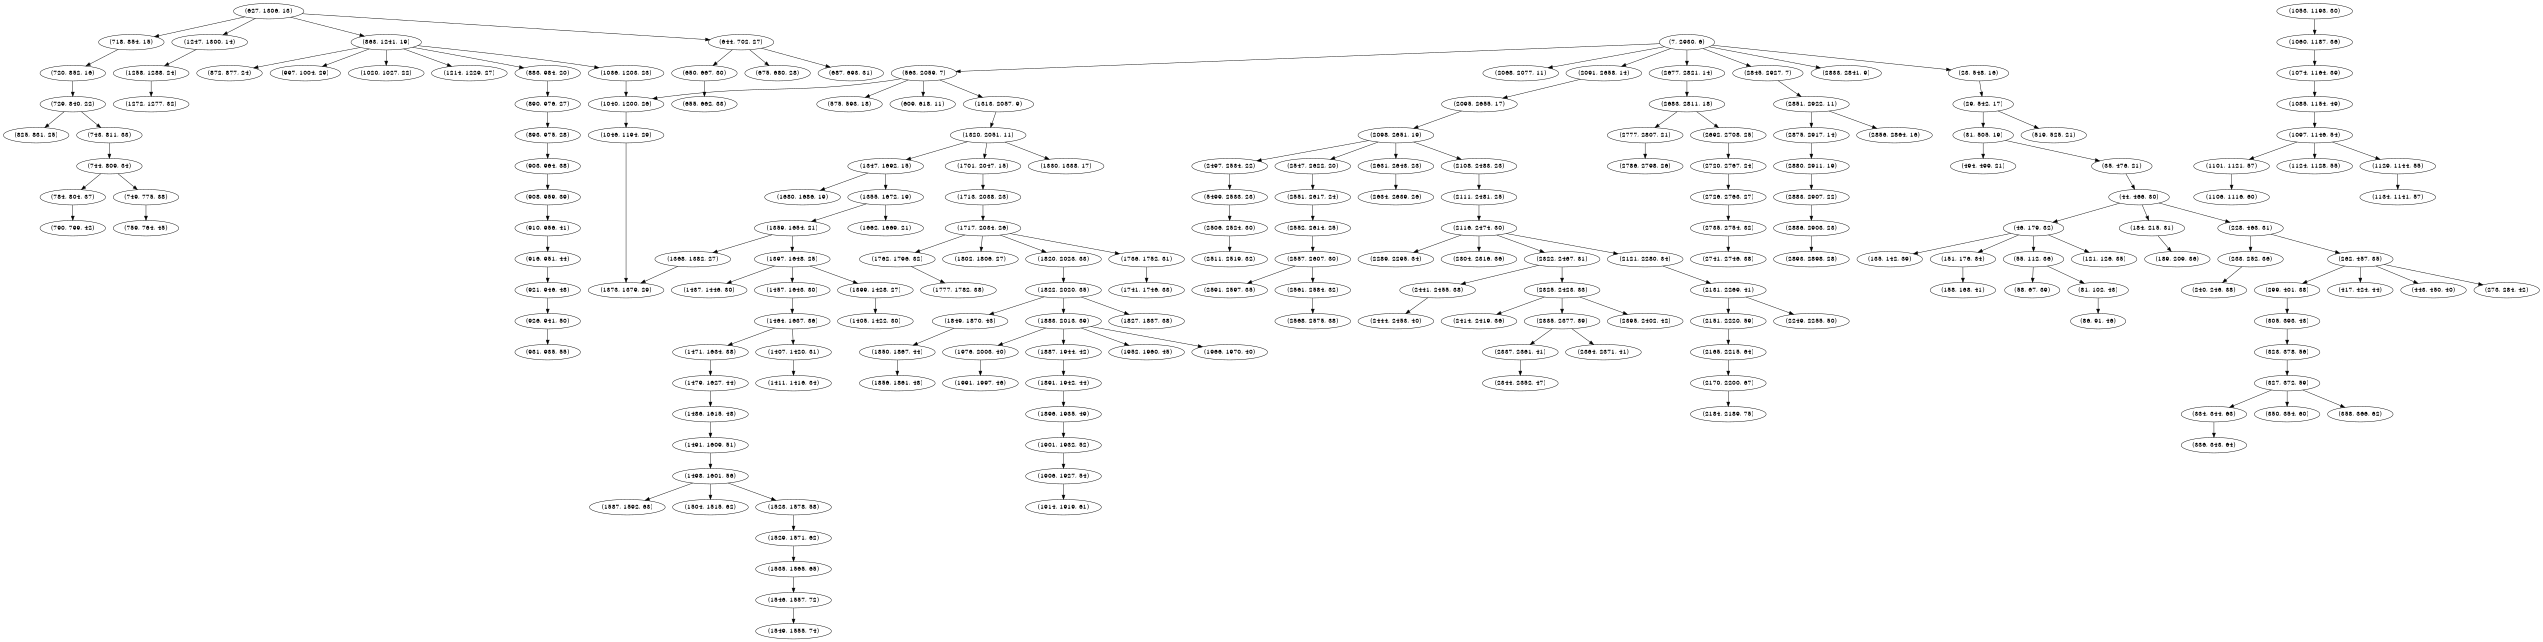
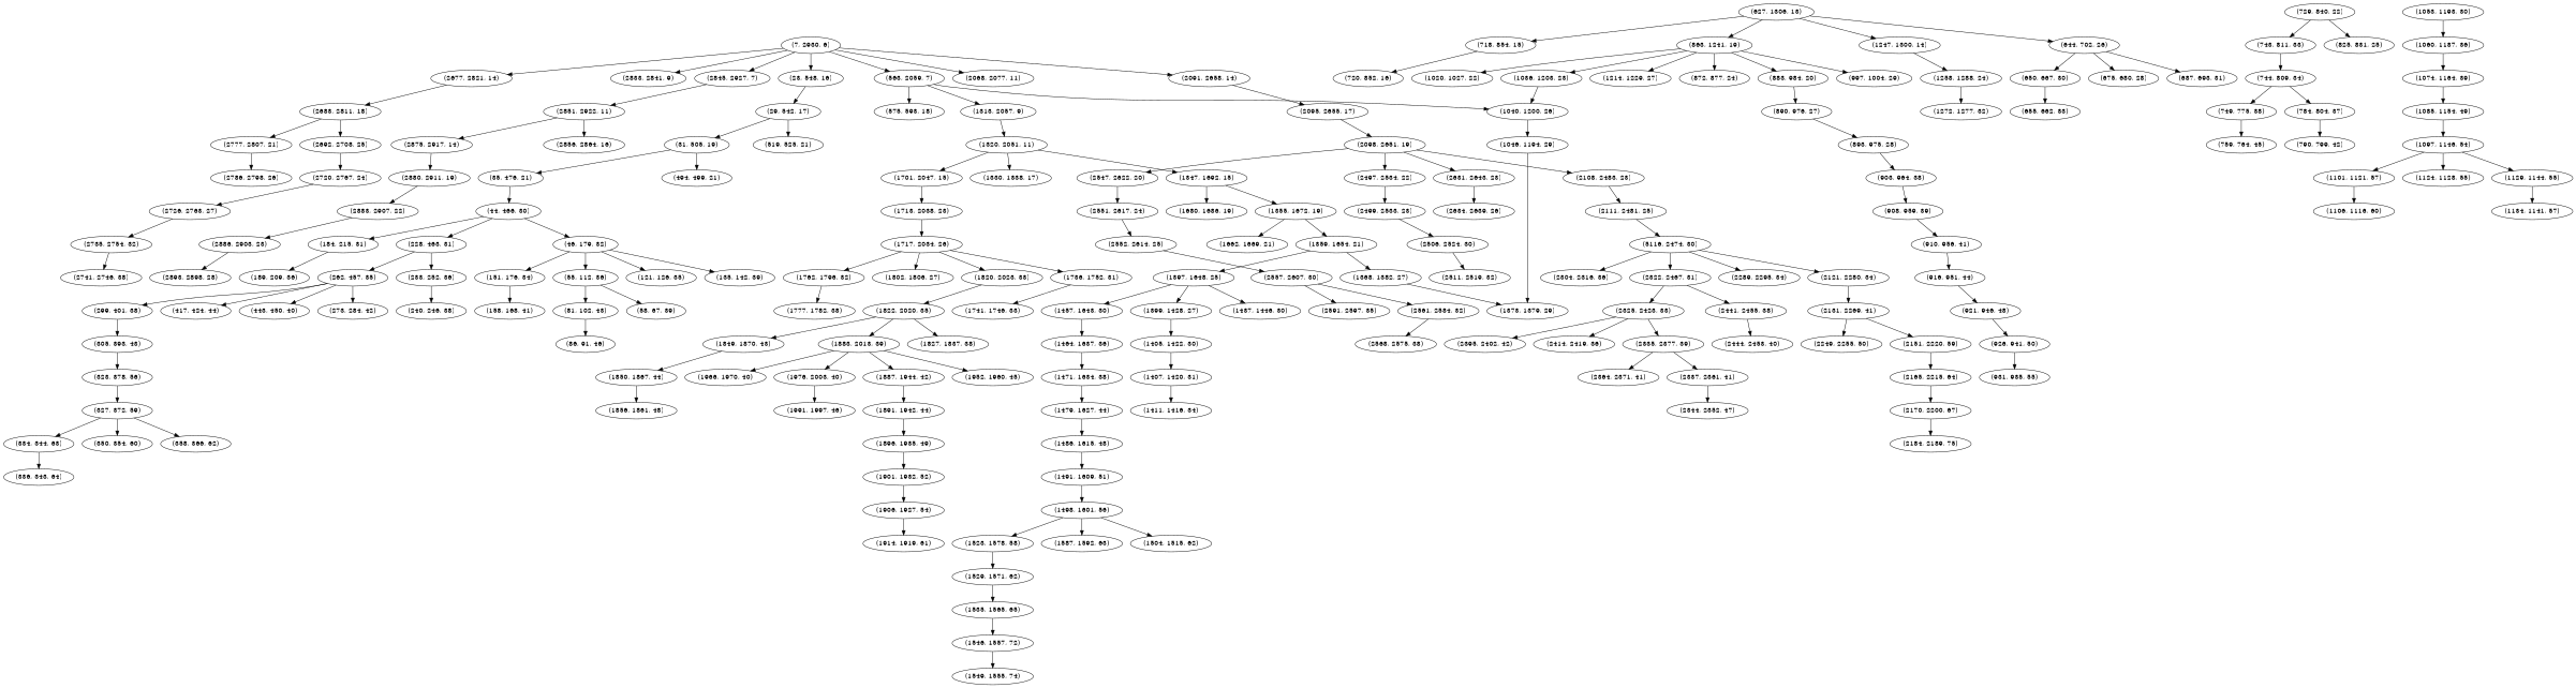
  digraph {
    "(7, 2930, 6)"
    "(23, 548, 16)"
    "(563, 2059, 7)"
    "(2068, 2077, 11)"
    "(2091, 2658, 14)"
    "(2677, 2821, 14)"
    "(2833, 2841, 9)"
    "(2845, 2927, 7)"
    "(29, 542, 17)"
    "(575, 593, 18)"
-   "(609, 618, 11)"
    "(1313, 2057, 9)"
    "(1040, 1200, 26)"
    "(2095, 2655, 17)"
    "(2683, 2811, 18)"
    "(2851, 2922, 11)"
    "(31, 505, 19)"
    "(519, 525, 21)"
    "(35, 476, 21)"
    "(494, 499, 21)"
    "(44, 466, 30)"
    "(46, 179, 32)"
    "(184, 215, 31)"
    "(228, 463, 31)"
    "(55, 112, 36)"
    "(121, 126, 35)"
    "(135, 142, 39)"
    "(151, 176, 34)"
    "(189, 209, 36)"
    "(233, 252, 36)"
    "(262, 457, 35)"
    "(58, 67, 39)"
    "(81, 102, 43)"
    "(158, 168, 41)"
    n35 [label="(86, 91, 46)"]
    "(240, 246, 38)"
    "(273, 284, 42)"
    "(299, 401, 38)"
    "(417, 424, 44)"
    "(443, 450, 40)"
    "(305, 393, 43)"
    "(323, 378, 56)"
    "(327, 372, 59)"
    "(334, 344, 63)"
    "(350, 354, 60)"
    "(358, 366, 62)"
    "(336, 343, 64)"
    "(627, 1306, 13)"
-   "(644, 702, 26)" [label="(644, 702, 27)"]
+   "(644, 702, 26)"
    "(718, 854, 15)"
    "(863, 1241, 19)"
    "(1247, 1300, 14)"
    "(1320, 2051, 11)"
    "(650, 667, 30)"
    "(675, 680, 28)"
    "(687, 693, 31)"
    "(720, 852, 16)"
    "(872, 877, 24)"
    "(883, 984, 20)"
    "(997, 1004, 29)"
    "(1020, 1027, 22)"
    "(1036, 1203, 23)"
    "(1214, 1229, 27)"
    "(1258, 1288, 24)"
    "(655, 662, 33)"
    "(729, 840, 22)"
    "(743, 811, 33)"
    "(825, 831, 25)"
    "(744, 809, 34)"
    "(749, 775, 38)"
    "(784, 804, 37)"
    "(759, 764, 45)"
    "(790, 799, 42)"
    "(890, 976, 27)"
    "(893, 975, 28)"
    "(903, 964, 38)"
    "(908, 959, 39)"
    "(910, 956, 41)"
    "(916, 951, 44)"
    "(921, 946, 48)"
    "(926, 941, 50)"
    "(931, 935, 55)"
    "(1046, 1194, 29)"
    "(1373, 1379, 29)"
    "(1053, 1193, 30)"
    "(1060, 1187, 36)"
    "(1074, 1164, 39)"
    "(1085, 1154, 49)"
    "(1097, 1146, 54)"
    "(1101, 1121, 57)"
    "(1124, 1128, 55)"
    "(1129, 1144, 55)"
    "(1106, 1116, 60)"
    "(1134, 1141, 57)"
    "(1272, 1277, 32)"
    "(1330, 1338, 17)"
    "(1347, 1692, 15)"
    "(1701, 2047, 15)"
    "(1355, 1672, 19)"
    "(1680, 1686, 19)"
    "(1713, 2038, 23)"
    "(1359, 1654, 21)"
    "(1662, 1669, 21)"
    "(1368, 1382, 27)"
    "(1397, 1648, 25)"
    "(1399, 1428, 27)"
    "(1437, 1446, 30)"
    "(1457, 1643, 30)"
    "(1405, 1422, 30)"
    "(1464, 1637, 36)"
    "(1407, 1420, 31)"
    "(1411, 1416, 34)"
    "(1471, 1634, 38)"
    "(1479, 1627, 44)"
    "(1486, 1615, 48)"
    "(1491, 1609, 51)"
    "(1498, 1601, 56)"
    "(1504, 1515, 62)"
    "(1523, 1578, 58)"
    "(1587, 1592, 63)"
    "(1529, 1571, 62)"
    "(1535, 1565, 65)"
    "(1546, 1557, 72)"
    "(1549, 1555, 74)"
    "(1717, 2034, 26)"
    "(1736, 1752, 31)"
    "(1762, 1796, 32)"
    "(1802, 1806, 27)"
    "(1820, 2023, 33)"
    "(1741, 1746, 33)"
    "(1777, 1782, 38)"
    "(1822, 2020, 35)"
    "(1827, 1837, 38)"
    "(1849, 1870, 43)"
    "(1883, 2013, 39)"
    "(1850, 1867, 44)"
    "(1887, 1944, 42)"
    "(1952, 1960, 45)"
    "(1966, 1970, 40)"
    "(1976, 2003, 40)"
    "(1856, 1861, 48)"
    "(1891, 1942, 44)"
    "(1991, 1997, 46)"
    "(1896, 1935, 49)"
    "(1901, 1932, 52)"
    "(1906, 1927, 54)"
    "(1914, 1919, 61)"
    "(2098, 2651, 19)"
    "(2108, 2483, 23)"
    "(2497, 2534, 22)"
    "(2547, 2622, 20)"
    "(2631, 2643, 23)"
    "(2111, 2481, 25)"
-   "(2499, 2533, 23)" [label="(5499, 2533, 23)"]
+   "(2499, 2533, 23)"
    "(2551, 2617, 24)"
    "(2634, 2639, 26)"
-   "(2116, 2474, 30)"
+   "(2116, 2474, 30)" [label="(5116, 2474, 30)"]
    "(2121, 2280, 34)"
    "(2289, 2295, 34)"
    "(2304, 2316, 36)"
    "(2322, 2467, 31)"
    "(2131, 2269, 41)"
    "(2325, 2423, 33)"
    "(2441, 2455, 38)"
    "(2151, 2220, 59)"
    "(2249, 2255, 50)"
    "(2165, 2215, 64)"
    "(2170, 2200, 67)"
    "(2184, 2189, 75)"
    "(2335, 2377, 39)"
    "(2395, 2402, 42)"
    "(2414, 2419, 36)"
    "(2444, 2453, 40)"
    "(2337, 2361, 41)"
    "(2364, 2371, 41)"
    "(2344, 2352, 47)"
    "(2506, 2524, 30)"
    "(2511, 2519, 32)"
    "(2552, 2614, 25)"
    "(2557, 2607, 30)"
    "(2561, 2584, 32)"
    "(2591, 2597, 35)"
    "(2568, 2575, 38)"
    "(2692, 2708, 25)"
    "(2777, 2807, 21)"
    "(2720, 2767, 24)"
    "(2726, 2763, 27)"
    "(2786, 2798, 26)"
    "(2735, 2754, 32)"
    "(2741, 2746, 38)"
    "(2856, 2864, 16)"
    "(2875, 2917, 14)"
    "(2880, 2911, 19)"
    "(2883, 2907, 22)"
    "(2886, 2903, 23)"
    "(2893, 2898, 28)"
    "(7, 2930, 6)" -> "(23, 548, 16)"
    "(7, 2930, 6)" -> "(563, 2059, 7)"
    "(7, 2930, 6)" -> "(2068, 2077, 11)"
    "(7, 2930, 6)" -> "(2091, 2658, 14)"
    "(7, 2930, 6)" -> "(2677, 2821, 14)"
    "(7, 2930, 6)" -> "(2833, 2841, 9)"
    "(7, 2930, 6)" -> "(2845, 2927, 7)"
    "(23, 548, 16)" -> "(29, 542, 17)"
    "(563, 2059, 7)" -> "(575, 593, 18)"
-   "(563, 2059, 7)" -> "(609, 618, 11)"
    "(563, 2059, 7)" -> "(1313, 2057, 9)"
    "(563, 2059, 7)" -> "(1040, 1200, 26)"
    "(2091, 2658, 14)" -> "(2095, 2655, 17)"
    "(2677, 2821, 14)" -> "(2683, 2811, 18)"
    "(2845, 2927, 7)" -> "(2851, 2922, 11)"
    "(29, 542, 17)" -> "(31, 505, 19)"
    "(29, 542, 17)" -> "(519, 525, 21)"
    "(1313, 2057, 9)" -> "(1320, 2051, 11)"
    "(1040, 1200, 26)" -> "(1046, 1194, 29)"
    "(2095, 2655, 17)" -> "(2098, 2651, 19)"
    "(2683, 2811, 18)" -> "(2692, 2708, 25)"
    "(2683, 2811, 18)" -> "(2777, 2807, 21)"
    "(2851, 2922, 11)" -> "(2856, 2864, 16)"
    "(2851, 2922, 11)" -> "(2875, 2917, 14)"
    "(31, 505, 19)" -> "(35, 476, 21)"
    "(31, 505, 19)" -> "(494, 499, 21)"
    "(35, 476, 21)" -> "(44, 466, 30)"
    "(44, 466, 30)" -> "(46, 179, 32)"
    "(44, 466, 30)" -> "(184, 215, 31)"
    "(44, 466, 30)" -> "(228, 463, 31)"
    "(46, 179, 32)" -> "(55, 112, 36)"
    "(46, 179, 32)" -> "(121, 126, 35)"
    "(46, 179, 32)" -> "(135, 142, 39)"
    "(46, 179, 32)" -> "(151, 176, 34)"
    "(184, 215, 31)" -> "(189, 209, 36)"
    "(228, 463, 31)" -> "(233, 252, 36)"
    "(228, 463, 31)" -> "(262, 457, 35)"
    "(55, 112, 36)" -> "(58, 67, 39)"
    "(55, 112, 36)" -> "(81, 102, 43)"
    "(151, 176, 34)" -> "(158, 168, 41)"
    "(233, 252, 36)" -> "(240, 246, 38)"
    "(262, 457, 35)" -> "(273, 284, 42)"
    "(262, 457, 35)" -> "(299, 401, 38)"
    "(262, 457, 35)" -> "(417, 424, 44)"
    "(262, 457, 35)" -> "(443, 450, 40)"
    "(81, 102, 43)" -> n35
    "(299, 401, 38)" -> "(305, 393, 43)"
    "(305, 393, 43)" -> "(323, 378, 56)"
    "(323, 378, 56)" -> "(327, 372, 59)"
    "(327, 372, 59)" -> "(334, 344, 63)"
    "(327, 372, 59)" -> "(350, 354, 60)"
    "(327, 372, 59)" -> "(358, 366, 62)"
    "(334, 344, 63)" -> "(336, 343, 64)"
    "(627, 1306, 13)" -> "(644, 702, 26)"
    "(627, 1306, 13)" -> "(718, 854, 15)"
    "(627, 1306, 13)" -> "(863, 1241, 19)"
    "(627, 1306, 13)" -> "(1247, 1300, 14)"
    "(644, 702, 26)" -> "(650, 667, 30)"
    "(644, 702, 26)" -> "(675, 680, 28)"
    "(644, 702, 26)" -> "(687, 693, 31)"
    "(718, 854, 15)" -> "(720, 852, 16)"
    "(863, 1241, 19)" -> "(872, 877, 24)"
    "(863, 1241, 19)" -> "(883, 984, 20)"
    "(863, 1241, 19)" -> "(997, 1004, 29)"
    "(863, 1241, 19)" -> "(1020, 1027, 22)"
    "(863, 1241, 19)" -> "(1036, 1203, 23)"
    "(863, 1241, 19)" -> "(1214, 1229, 27)"
    "(1247, 1300, 14)" -> "(1258, 1288, 24)"
    "(1320, 2051, 11)" -> "(1330, 1338, 17)"
    "(1320, 2051, 11)" -> "(1347, 1692, 15)"
    "(1320, 2051, 11)" -> "(1701, 2047, 15)"
    "(650, 667, 30)" -> "(655, 662, 33)"
-   "(720, 852, 16)" -> "(729, 840, 22)"
    "(883, 984, 20)" -> "(890, 976, 27)"
    "(1036, 1203, 23)" -> "(1040, 1200, 26)"
    "(1258, 1288, 24)" -> "(1272, 1277, 32)"
    "(729, 840, 22)" -> "(743, 811, 33)"
    "(729, 840, 22)" -> "(825, 831, 25)"
    "(743, 811, 33)" -> "(744, 809, 34)"
    "(744, 809, 34)" -> "(749, 775, 38)"
    "(744, 809, 34)" -> "(784, 804, 37)"
    "(749, 775, 38)" -> "(759, 764, 45)"
    "(784, 804, 37)" -> "(790, 799, 42)"
    "(890, 976, 27)" -> "(893, 975, 28)"
    "(893, 975, 28)" -> "(903, 964, 38)"
    "(903, 964, 38)" -> "(908, 959, 39)"
    "(908, 959, 39)" -> "(910, 956, 41)"
    "(910, 956, 41)" -> "(916, 951, 44)"
    "(916, 951, 44)" -> "(921, 946, 48)"
    "(921, 946, 48)" -> "(926, 941, 50)"
    "(926, 941, 50)" -> "(931, 935, 55)"
    "(1046, 1194, 29)" -> "(1373, 1379, 29)"
    "(1053, 1193, 30)" -> "(1060, 1187, 36)"
    "(1060, 1187, 36)" -> "(1074, 1164, 39)"
    "(1074, 1164, 39)" -> "(1085, 1154, 49)"
    "(1085, 1154, 49)" -> "(1097, 1146, 54)"
    "(1097, 1146, 54)" -> "(1101, 1121, 57)"
    "(1097, 1146, 54)" -> "(1124, 1128, 55)"
    "(1097, 1146, 54)" -> "(1129, 1144, 55)"
    "(1101, 1121, 57)" -> "(1106, 1116, 60)"
    "(1129, 1144, 55)" -> "(1134, 1141, 57)"
    "(1347, 1692, 15)" -> "(1355, 1672, 19)"
    "(1347, 1692, 15)" -> "(1680, 1686, 19)"
    "(1701, 2047, 15)" -> "(1713, 2038, 23)"
    "(1355, 1672, 19)" -> "(1359, 1654, 21)"
    "(1355, 1672, 19)" -> "(1662, 1669, 21)"
    "(1713, 2038, 23)" -> "(1717, 2034, 26)"
    "(1359, 1654, 21)" -> "(1368, 1382, 27)"
    "(1359, 1654, 21)" -> "(1397, 1648, 25)"
    "(1368, 1382, 27)" -> "(1373, 1379, 29)"
    "(1397, 1648, 25)" -> "(1399, 1428, 27)"
    "(1397, 1648, 25)" -> "(1437, 1446, 30)"
    "(1397, 1648, 25)" -> "(1457, 1643, 30)"
    "(1399, 1428, 27)" -> "(1405, 1422, 30)"
    "(1457, 1643, 30)" -> "(1464, 1637, 36)"
-   "(1464, 1637, 36)" -> "(1407, 1420, 31)"
+   "(1405, 1422, 30)" -> "(1407, 1420, 31)"
    "(1464, 1637, 36)" -> "(1471, 1634, 38)"
    "(1407, 1420, 31)" -> "(1411, 1416, 34)"
    "(1471, 1634, 38)" -> "(1479, 1627, 44)"
    "(1479, 1627, 44)" -> "(1486, 1615, 48)"
    "(1486, 1615, 48)" -> "(1491, 1609, 51)"
    "(1491, 1609, 51)" -> "(1498, 1601, 56)"
    "(1498, 1601, 56)" -> "(1504, 1515, 62)"
    "(1498, 1601, 56)" -> "(1523, 1578, 58)"
    "(1498, 1601, 56)" -> "(1587, 1592, 63)"
    "(1523, 1578, 58)" -> "(1529, 1571, 62)"
    "(1529, 1571, 62)" -> "(1535, 1565, 65)"
    "(1535, 1565, 65)" -> "(1546, 1557, 72)"
    "(1546, 1557, 72)" -> "(1549, 1555, 74)"
    "(1717, 2034, 26)" -> "(1736, 1752, 31)"
    "(1717, 2034, 26)" -> "(1762, 1796, 32)"
    "(1717, 2034, 26)" -> "(1802, 1806, 27)"
    "(1717, 2034, 26)" -> "(1820, 2023, 33)"
    "(1736, 1752, 31)" -> "(1741, 1746, 33)"
    "(1762, 1796, 32)" -> "(1777, 1782, 38)"
    "(1820, 2023, 33)" -> "(1822, 2020, 35)"
    "(1822, 2020, 35)" -> "(1827, 1837, 38)"
    "(1822, 2020, 35)" -> "(1849, 1870, 43)"
    "(1822, 2020, 35)" -> "(1883, 2013, 39)"
    "(1849, 1870, 43)" -> "(1850, 1867, 44)"
    "(1883, 2013, 39)" -> "(1887, 1944, 42)"
    "(1883, 2013, 39)" -> "(1952, 1960, 45)"
    "(1883, 2013, 39)" -> "(1966, 1970, 40)"
    "(1883, 2013, 39)" -> "(1976, 2003, 40)"
    "(1850, 1867, 44)" -> "(1856, 1861, 48)"
    "(1887, 1944, 42)" -> "(1891, 1942, 44)"
    "(1976, 2003, 40)" -> "(1991, 1997, 46)"
    "(1891, 1942, 44)" -> "(1896, 1935, 49)"
    "(1896, 1935, 49)" -> "(1901, 1932, 52)"
    "(1901, 1932, 52)" -> "(1906, 1927, 54)"
    "(1906, 1927, 54)" -> "(1914, 1919, 61)"
    "(2098, 2651, 19)" -> "(2108, 2483, 23)"
    "(2098, 2651, 19)" -> "(2497, 2534, 22)"
    "(2098, 2651, 19)" -> "(2547, 2622, 20)"
    "(2098, 2651, 19)" -> "(2631, 2643, 23)"
    "(2108, 2483, 23)" -> "(2111, 2481, 25)"
    "(2497, 2534, 22)" -> "(2499, 2533, 23)"
    "(2547, 2622, 20)" -> "(2551, 2617, 24)"
    "(2631, 2643, 23)" -> "(2634, 2639, 26)"
    "(2111, 2481, 25)" -> "(2116, 2474, 30)"
    "(2499, 2533, 23)" -> "(2506, 2524, 30)"
    "(2551, 2617, 24)" -> "(2552, 2614, 25)"
    "(2116, 2474, 30)" -> "(2121, 2280, 34)"
    "(2116, 2474, 30)" -> "(2289, 2295, 34)"
    "(2116, 2474, 30)" -> "(2304, 2316, 36)"
    "(2116, 2474, 30)" -> "(2322, 2467, 31)"
    "(2121, 2280, 34)" -> "(2131, 2269, 41)"
    "(2322, 2467, 31)" -> "(2325, 2423, 33)"
    "(2322, 2467, 31)" -> "(2441, 2455, 38)"
    "(2131, 2269, 41)" -> "(2151, 2220, 59)"
    "(2131, 2269, 41)" -> "(2249, 2255, 50)"
    "(2325, 2423, 33)" -> "(2335, 2377, 39)"
    "(2325, 2423, 33)" -> "(2395, 2402, 42)"
    "(2325, 2423, 33)" -> "(2414, 2419, 36)"
    "(2441, 2455, 38)" -> "(2444, 2453, 40)"
    "(2151, 2220, 59)" -> "(2165, 2215, 64)"
    "(2165, 2215, 64)" -> "(2170, 2200, 67)"
    "(2170, 2200, 67)" -> "(2184, 2189, 75)"
    "(2335, 2377, 39)" -> "(2337, 2361, 41)"
    "(2335, 2377, 39)" -> "(2364, 2371, 41)"
    "(2337, 2361, 41)" -> "(2344, 2352, 47)"
    "(2506, 2524, 30)" -> "(2511, 2519, 32)"
    "(2552, 2614, 25)" -> "(2557, 2607, 30)"
    "(2557, 2607, 30)" -> "(2561, 2584, 32)"
    "(2557, 2607, 30)" -> "(2591, 2597, 35)"
    "(2561, 2584, 32)" -> "(2568, 2575, 38)"
    "(2692, 2708, 25)" -> "(2720, 2767, 24)"
    "(2777, 2807, 21)" -> "(2786, 2798, 26)"
    "(2720, 2767, 24)" -> "(2726, 2763, 27)"
    "(2726, 2763, 27)" -> "(2735, 2754, 32)"
    "(2735, 2754, 32)" -> "(2741, 2746, 38)"
    "(2875, 2917, 14)" -> "(2880, 2911, 19)"
    "(2880, 2911, 19)" -> "(2883, 2907, 22)"
    "(2883, 2907, 22)" -> "(2886, 2903, 23)"
    "(2886, 2903, 23)" -> "(2893, 2898, 28)"
  }
